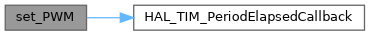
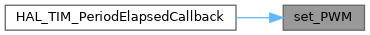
  digraph {
    rankdir=RL
    node [fontname=Helvetica fontsize=10 shape=box style=filled]
    n1 [color=gray40 fillcolor=grey60 fontcolor=black height=0.2 label=set_PWM width=0.4]
    n2 [color=grey40 fillcolor=white height=0.2 label=HAL_TIM_PeriodElapsedCallback width=0.4]
-   n2 -> n1 [color=steelblue1 dir=back fontname=Helvetica fontsize=10 labelfontname=Helvetica labelfontsize=10 style=solid]
+   n1 -> n2 [color=steelblue1 dir=back fontname=Helvetica fontsize=10 labelfontname=Helvetica labelfontsize=10 style=solid]
  }
